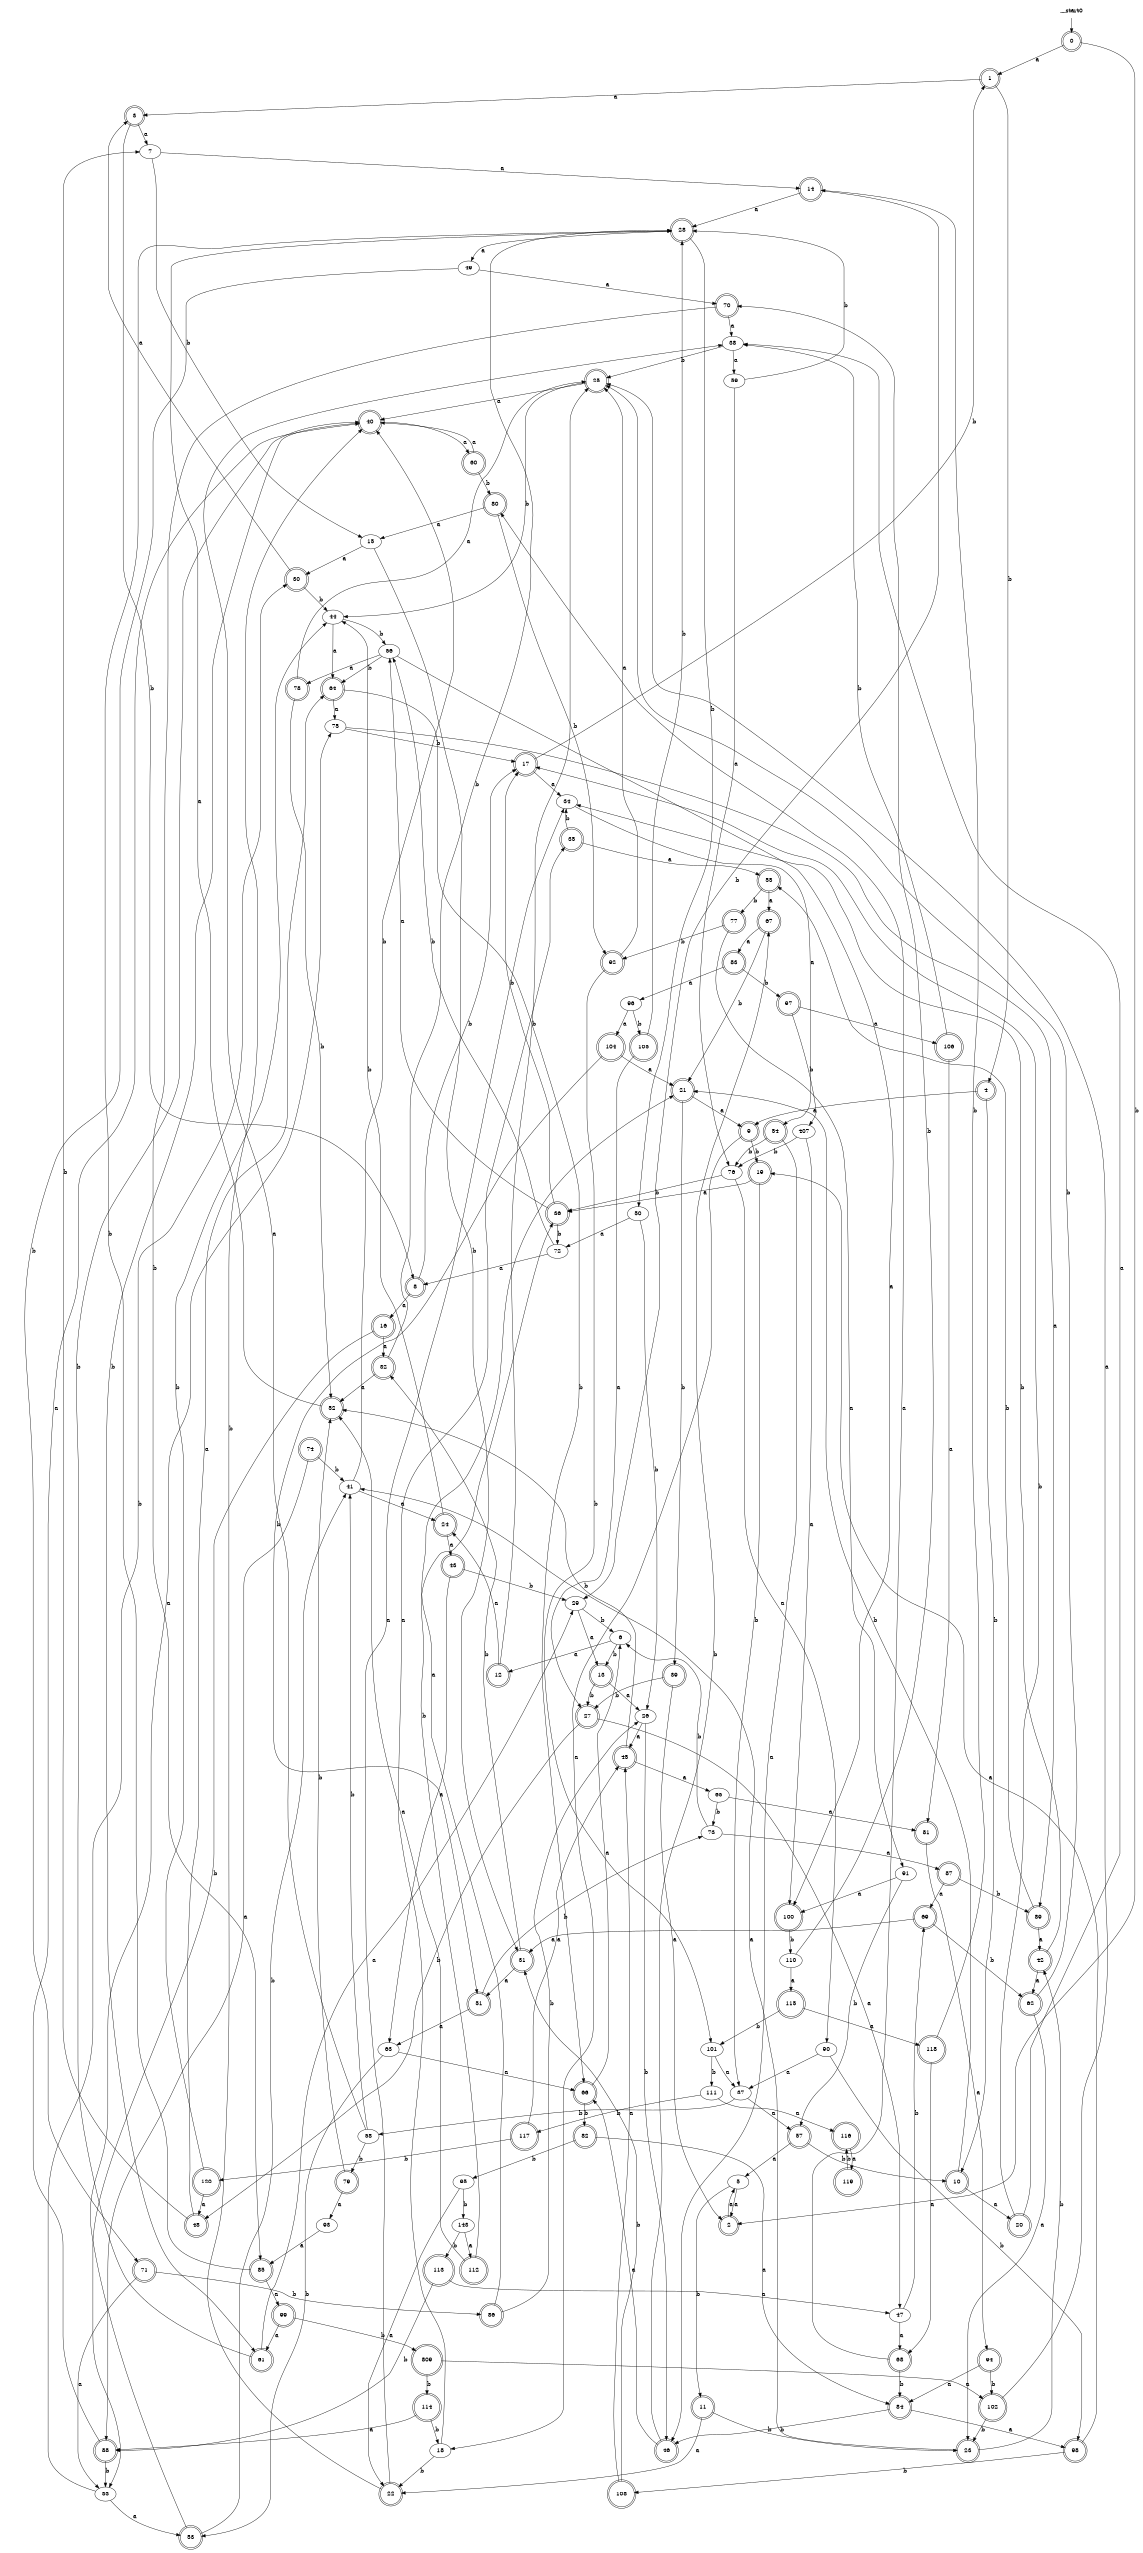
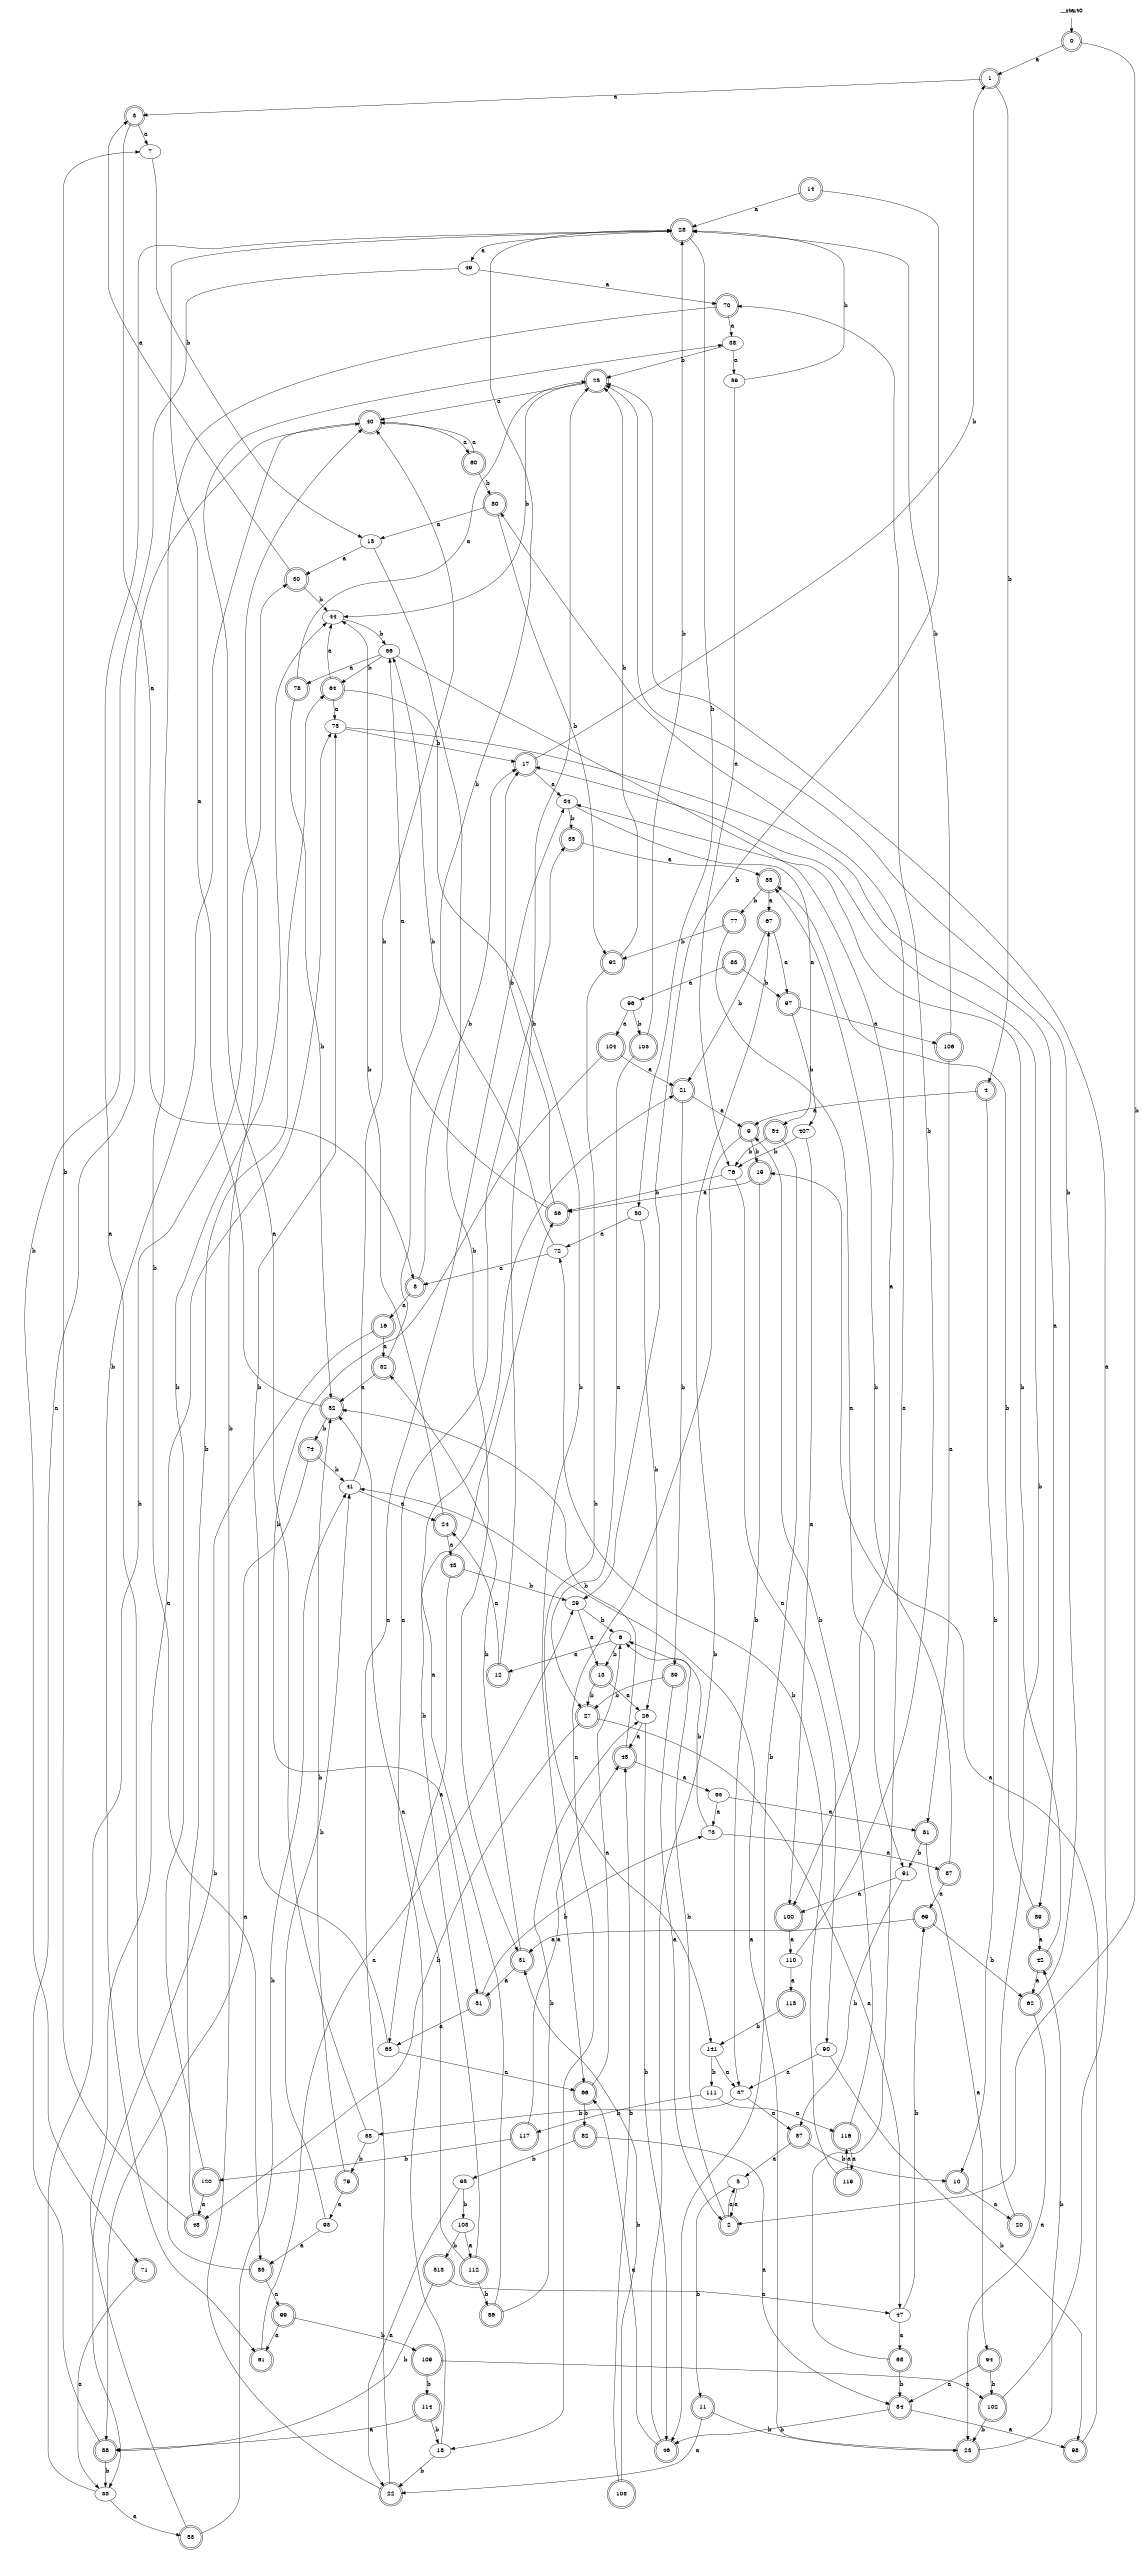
  digraph {
    node [shape=doublecircle]
    __start0 [shape=none]
    0
    1
    2
    3
    4
    5 [shape=""]
    6 [shape=""]
    7 [shape=""]
    8
    9
    10
    11
    12
    13
    14
    15 [shape=""]
    16
    17
    18 [shape=""]
    19
    20
    21
    22
    23
    24
    25
    26 [shape=""]
    27
    28
    29 [shape=""]
    30
    31
    32
    33 [shape=""]
    34 [shape=""]
    35
    36
    37 [shape=""]
    38 [shape=""]
    39
    40
    41 [shape=""]
    42
    43
    44 [shape=""]
    45
    46
    47 [shape=""]
    48
    49 [shape=""]
    50 [shape=""]
    51
    52
    53
    54
    55
    56 [shape=""]
    57
    58 [shape=""]
    59 [shape=""]
    60
    61
    62
    63 [shape=""]
    64
    65 [shape=""]
    66
    67
    68
    69
    70
    71
    72 [shape=""]
    73 [shape=""]
    74
    75 [shape=""]
    76 [shape=""]
    77
    78
    100
    79
    80
    81
    82
    83
    84
    85
    86
    87
    88
    89
    90 [shape=""]
    91 [shape=""]
    92
    93 [shape=""]
    94
    95 [shape=""]
    96 [shape=""]
    97
    98
    99
-   101 [shape=""]
+   101 [label=141 shape=""]
    102
-   103 [label=143 shape=""]
+   103 [shape=""]
    104
    105
    106
    n109 [label=407 shape=""]
    108
-   109 [label=809]
+   109
    110 [shape=""]
    111 [shape=""]
    112
-   113
+   113 [label=513]
    114
    115
    116
    117
-   118
    119
    120
    __start0 -> 0
    0 -> 1 [label=a]
    0 -> 2 [label=b]
    1 -> 3 [label=a]
    1 -> 4 [label=b]
    2 -> 5 [label=a]
+   2 -> 6 [label=b]
    3 -> 7 [label=a]
-   3 -> 8 [label=b]
+   3 -> 8 [label=a]
    4 -> 9 [label=a]
    4 -> 10 [label=b]
    5 -> 2 [label=a]
    5 -> 11 [label=b]
    6 -> 12 [label=a]
    6 -> 13 [label=b]
-   7 -> 14 [label=a]
    7 -> 15 [label=b]
    8 -> 16 [label=a]
    8 -> 17 [label=b]
    9 -> 18 [label=a]
    9 -> 19 [label=b]
    10 -> 20 [label=a]
-   10 -> 21 [label=b]
    11 -> 22 [label=a]
    11 -> 23 [label=b]
    12 -> 24 [label=a]
    12 -> 25 [label=b]
    13 -> 26 [label=a]
    13 -> 27 [label=b]
    14 -> 28 [label=a]
    14 -> 29 [label=b]
    15 -> 30 [label=a]
    15 -> 31 [label=b]
    16 -> 32 [label=a]
    16 -> 33 [label=b]
    17 -> 1 [label=b]
    17 -> 34 [label=a]
    18 -> 22 [label=b]
    18 -> 35 [label=a]
    19 -> 36 [label=a]
    19 -> 37 [label=b]
    20 -> 17 [label=b]
-   20 -> 38 [label=a]
    21 -> 9 [label=a]
    21 -> 39 [label=b]
    22 -> 34 [label=a]
    22 -> 40 [label=b]
    23 -> 41 [label=a]
    23 -> 42 [label=b]
    24 -> 43 [label=a]
    24 -> 44 [label=b]
    25 -> 40 [label=a]
    25 -> 44 [label=b]
    26 -> 45 [label=a]
    26 -> 46 [label=b]
    27 -> 47 [label=a]
    27 -> 48 [label=b]
    28 -> 49 [label=a]
    28 -> 50 [label=b]
    29 -> 6 [label=b]
    29 -> 13 [label=a]
    30 -> 3 [label=a]
    30 -> 44 [label=b]
    31 -> 32 [label=b]
    31 -> 51 [label=a]
    32 -> 28 [label=b]
    32 -> 52 [label=a]
    33 -> 30 [label=b]
    33 -> 53 [label=a]
-   35 -> 34 [label=b]
+   34 -> 35 [label=b]
    34 -> 54 [label=a]
    35 -> 55 [label=a]
    36 -> 17 [label=b]
    36 -> 56 [label=a]
    37 -> 57 [label=a]
    37 -> 58 [label=b]
    38 -> 25 [label=b]
    38 -> 59 [label=a]
    39 -> 2 [label=a]
    39 -> 27 [label=b]
    40 -> 60 [label=a]
    40 -> 61 [label=b]
    41 -> 24 [label=a]
    41 -> 40 [label=b]
    42 -> 34 [label=b]
    42 -> 62 [label=a]
    43 -> 29 [label=b]
    43 -> 63 [label=a]
    44 -> 56 [label=b]
-   44 -> 64 [label=a]
+   64 -> 44 [label=a]
    45 -> 52 [label=b]
    45 -> 65 [label=a]
    46 -> 66 [label=a]
    46 -> 67 [label=b]
    47 -> 68 [label=a]
    47 -> 69 [label=b]
    48 -> 7 [label=b]
-   48 -> 64 [label=a]
+   48 -> 64 [label=b]
    49 -> 70 [label=a]
    49 -> 71 [label=b]
    50 -> 26 [label=b]
    50 -> 72 [label=a]
    51 -> 63 [label=a]
    51 -> 73 [label=b]
    52 -> 28 [label=a]
+   52 -> 74 [label=b]
    53 -> 41 [label=b]
    53 -> 75 [label=a]
-   54 -> 46 [label=a]
+   54 -> 46 [label=b]
    54 -> 76 [label=b]
    55 -> 67 [label=a]
    55 -> 77 [label=b]
    56 -> 64 [label=b]
    56 -> 78 [label=a]
    56 -> 100 [label=a]
    57 -> 5 [label=a]
    57 -> 10 [label=b]
    58 -> 38 [label=a]
    58 -> 79 [label=b]
    59 -> 28 [label=b]
    59 -> 76 [label=a]
    60 -> 40 [label=a]
    60 -> 80 [label=b]
    61 -> 29 [label=a]
-   61 -> 40 [label=b]
    62 -> 23 [label=a]
    62 -> 25 [label=b]
-   63 -> 53 [label=b]
+   63 -> 75 [label=b]
    63 -> 66 [label=a]
    64 -> 66 [label=b]
    64 -> 75 [label=a]
-   65 -> 73 [label=b]
+   65 -> 73 [label=a]
    65 -> 81 [label=a]
    66 -> 6 [label=a]
    66 -> 82 [label=b]
    67 -> 21 [label=b]
-   67 -> 83 [label=a]
+   67 -> 97 [label=a]
    68 -> 80 [label=a]
    68 -> 84 [label=b]
    69 -> 31 [label=a]
    69 -> 62 [label=b]
    70 -> 38 [label=a]
    70 -> 85 [label=b]
    71 -> 33 [label=a]
-   71 -> 86 [label=b]
+   112 -> 86 [label=b]
    72 -> 8 [label=a]
    72 -> 56 [label=b]
    73 -> 6 [label=b]
    73 -> 87 [label=a]
    74 -> 41 [label=b]
    74 -> 88 [label=a]
    75 -> 17 [label=b]
    75 -> 89 [label=a]
    76 -> 36 [label=b]
    76 -> 90 [label=a]
    77 -> 91 [label=a]
    77 -> 92 [label=b]
    78 -> 25 [label=a]
    78 -> 52 [label=b]
-   100 -> 110 [label=b]
+   100 -> 110 [label=a]
    79 -> 52 [label=b]
    79 -> 93 [label=a]
    80 -> 15 [label=a]
    80 -> 92 [label=b]
+   81 -> 91 [label=b]
    81 -> 94 [label=a]
    82 -> 84 [label=a]
    82 -> 95 [label=b]
    83 -> 96 [label=a]
    83 -> 97 [label=b]
    84 -> 46 [label=b]
    84 -> 98 [label=a]
-   85 -> 28 [label=b]
+   85 -> 28 [label=a]
    85 -> 99 [label=a]
    86 -> 21 [label=a]
    86 -> 26 [label=b]
-   87 -> 89 [label=b]
+   87 -> 55 [label=b]
    87 -> 69 [label=a]
    88 -> 33 [label=b]
    88 -> 40 [label=a]
    89 -> 42 [label=a]
    89 -> 55 [label=b]
    90 -> 37 [label=a]
    90 -> 98 [label=b]
    91 -> 57 [label=b]
    91 -> 100 [label=a]
-   92 -> 25 [label=a]
+   92 -> 25 [label=b]
    92 -> 101 [label=b]
-   58 -> 41 [label=b]
+   93 -> 41 [label=b]
    93 -> 85 [label=a]
    94 -> 84 [label=a]
    94 -> 102 [label=b]
    95 -> 22 [label=a]
    95 -> 103 [label=b]
    96 -> 104 [label=a]
    96 -> 105 [label=b]
    97 -> 106 [label=a]
    97 -> n109 [label=b]
    98 -> 19 [label=a]
-   98 -> 108 [label=b]
    99 -> 61 [label=a]
    99 -> 109 [label=b]
    101 -> 37 [label=a]
    101 -> 111 [label=b]
    102 -> 23 [label=b]
    102 -> 25 [label=a]
    103 -> 112 [label=a]
    103 -> 113 [label=b]
    104 -> 21 [label=a]
    104 -> 51 [label=b]
    105 -> 27 [label=a]
    105 -> 28 [label=b]
-   106 -> 38 [label=b]
+   106 -> 28 [label=b]
    106 -> 81 [label=a]
    n109 -> 76 [label=b]
    n109 -> 100 [label=a]
    108 -> 31 [label=b]
-   108 -> 45 [label=a]
+   108 -> 45 [label=b]
    109 -> 102 [label=a]
    109 -> 114 [label=b]
    110 -> 70 [label=b]
    110 -> 115 [label=a]
    111 -> 116 [label=a]
    111 -> 117 [label=b]
    112 -> 36 [label=b]
    112 -> 52 [label=a]
    113 -> 47 [label=a]
    113 -> 88 [label=b]
    114 -> 18 [label=b]
    114 -> 88 [label=a]
    115 -> 101 [label=b]
-   115 -> 118 [label=a]
+   116 -> 9 [label=b]
    116 -> 119 [label=a]
    117 -> 45 [label=a]
    117 -> 120 [label=b]
-   118 -> 14 [label=b]
-   118 -> 68 [label=a]
-   36 -> 72 [label=b]
-   119 -> 116 [label=b]
+   119 -> 72 [label=b]
+   119 -> 116 [label=a]
    120 -> 44 [label=b]
    120 -> 48 [label=a]
  }
